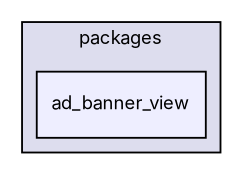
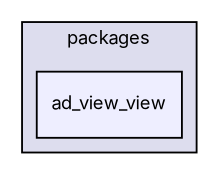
  digraph {
    compound=true
    rankdir=LR
    fontname=Inter
-   n1 [fillcolor="#eeeeff" fontname=Inter fontsize=10 label=ad_banner_view pencolor=black shape=box style=filled]
+   n1 [fillcolor="#eeeeff" fontname=Inter fontsize=10 label=ad_view_view pencolor=black shape=box style=filled]
    subgraph cluster_1 {
      bgcolor="#ddddee"
      fontsize=10
      label=packages
      pencolor=black
      n1
    }
  }
